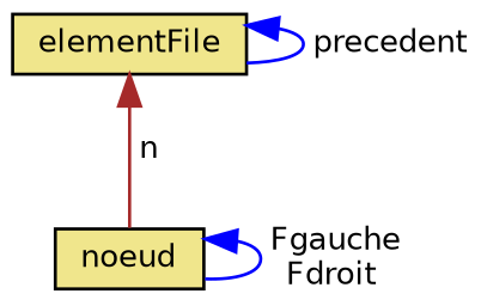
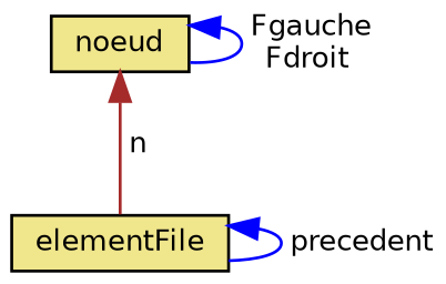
  digraph {
    node [color=black fillcolor=khaki fontname=Helvetica fontsize=10 shape=record style=filled]
    edge [color=blue dir=back fontname=Helvetica fontsize=10 labelfontname=Helvetica labelfontsize=10 style=solid]
    n1 [fontcolor=black height=0.2 label=elementFile width=0.4]
    n2 [height=0.2 label=noeud width=0.4]
    n1 -> n1 [label=" precedent"]
-   n1 -> n2 [color=brown label=" n"]
+   n2 -> n1 [color=brown label=" n"]
    n2 -> n2 [label=" Fgauche\nFdroit"]
  }
